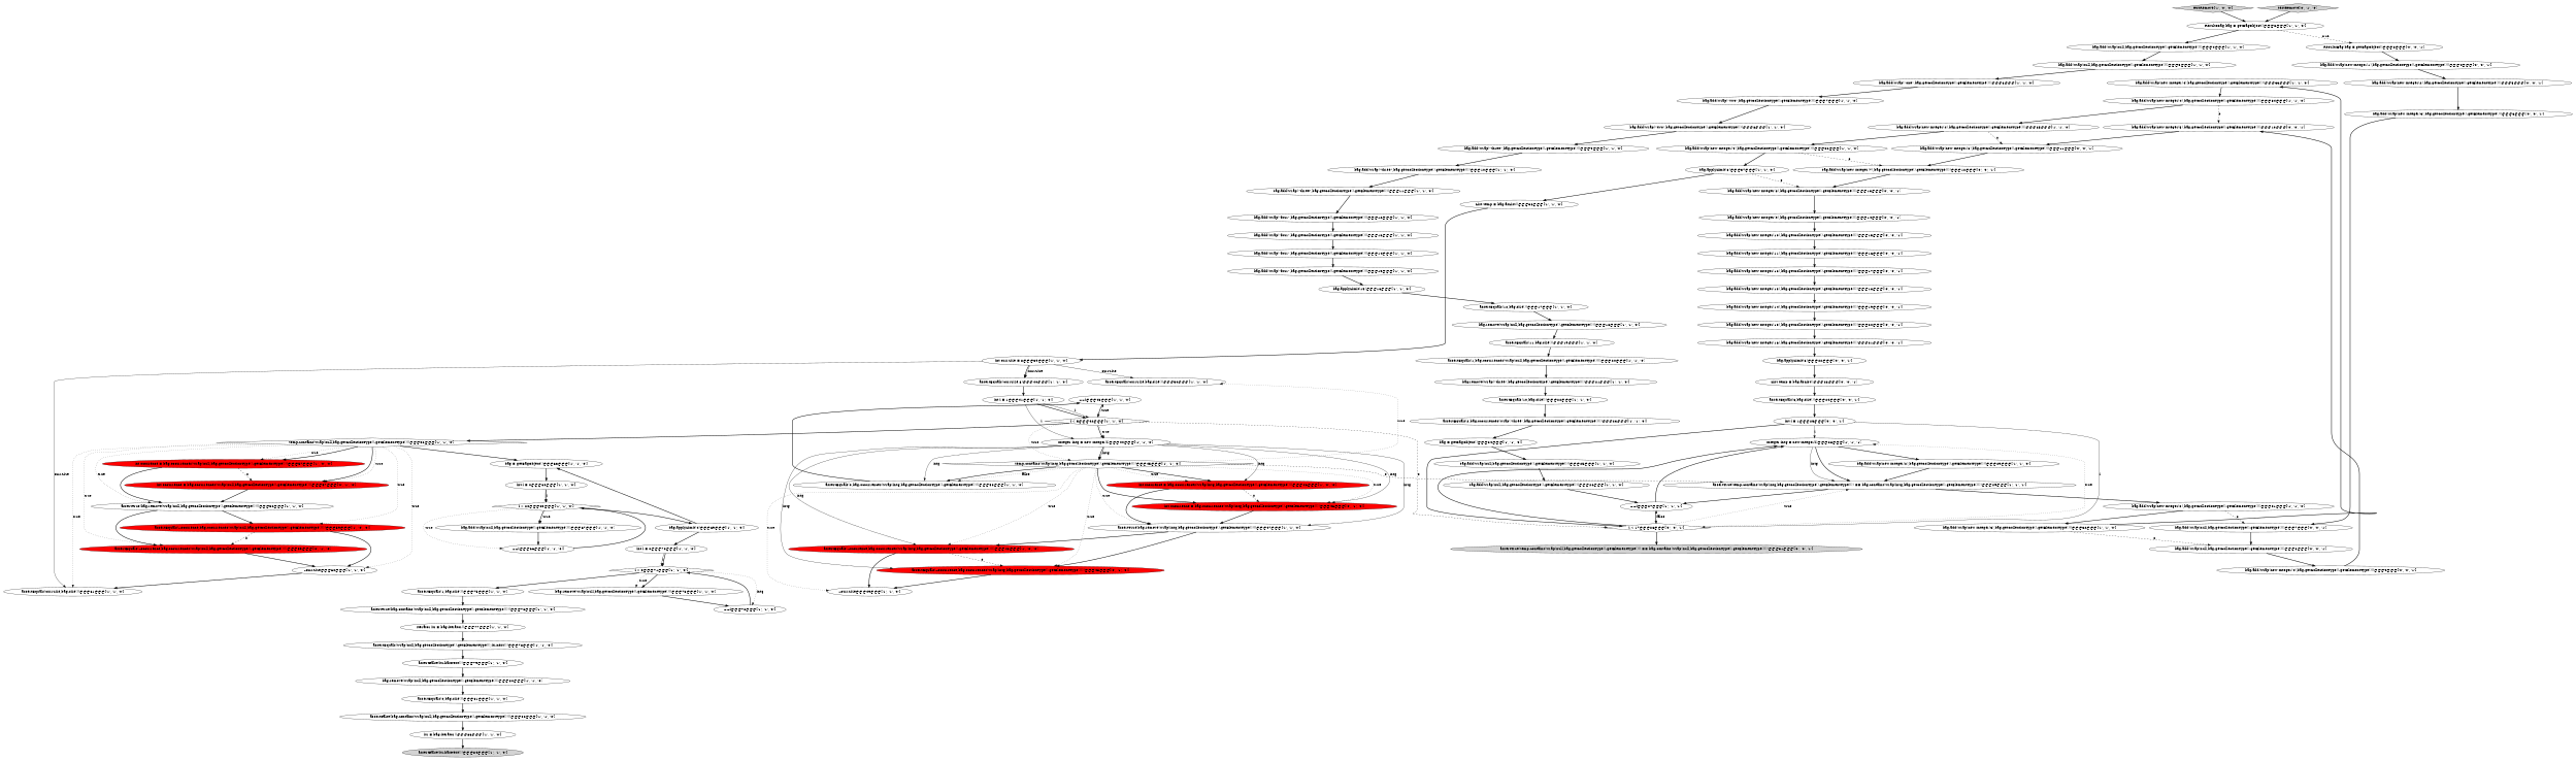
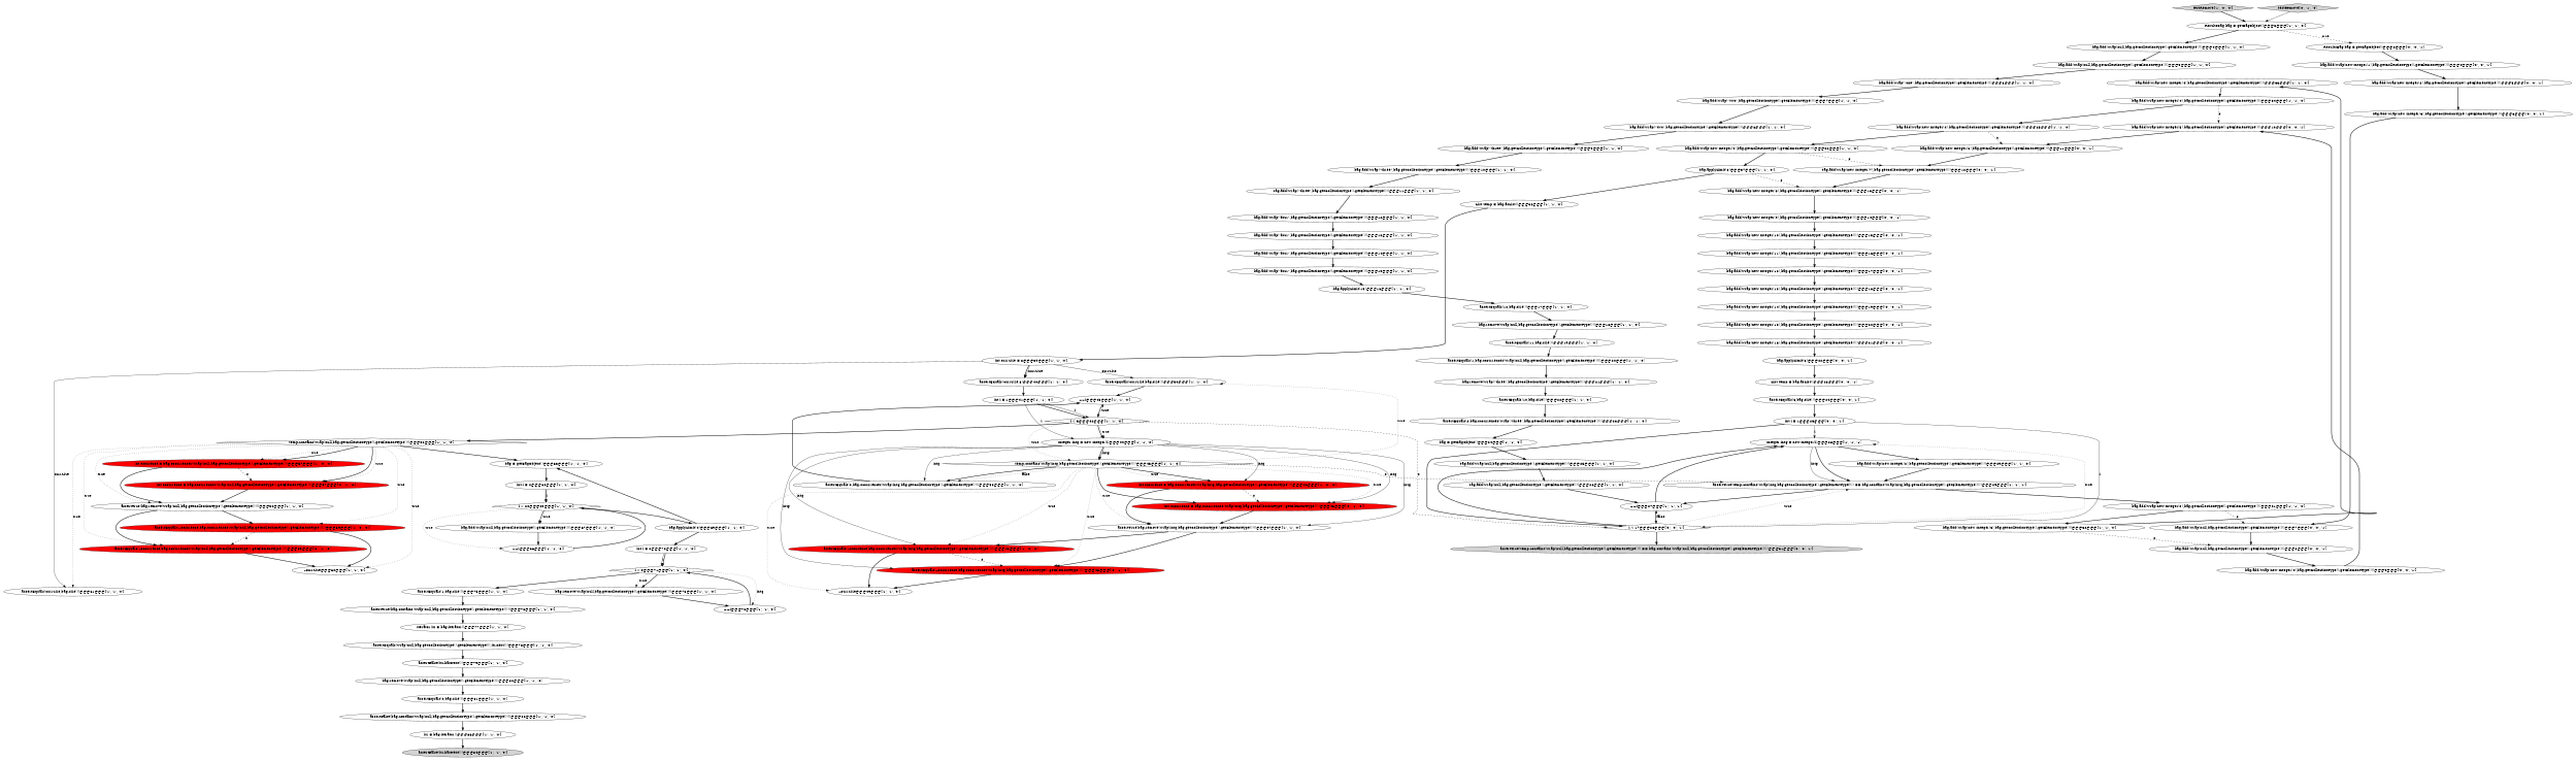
  digraph {
    node [fillcolor=white shape=ellipse style=filled]
    edge [style=bold]
    n1 [label="bag.add(wrap(new Integer(4),bag.getCollectionType().getElementType()))@@@33@@@['1', '1', '0']"]
    n2 [label="bag.add(wrap(new Integer(4),bag.getCollectionType().getElementType()))@@@34@@@['1', '1', '0']"]
    n3 [label="bag.add(wrap(new Integer(5),bag.getCollectionType().getElementType()))@@@10@@@['0', '0', '1']"]
    n4 [label="bag.add(wrap(new Integer(4),bag.getCollectionType().getElementType()))@@@35@@@['1', '1', '0']"]
    n5 [fillcolor=red label="int occurence = bag.occurrences(wrap(null,bag.getCollectionType().getElementType()))@@@57@@@['1', '0', '0']"]
    n6 [label="assertTrue(bag.remove(wrap(null,bag.getCollectionType().getElementType())))@@@58@@@['1', '1', '0']"]
    n7 [fillcolor=red label="int occurrence = bag.occurrences(wrap(null,bag.getCollectionType().getElementType()))@@@57@@@['0', '1', '0']"]
    n8 [fillcolor=red label="assertEquals(--occurrence,bag.occurrences(wrap(null,bag.getCollectionType().getElementType())))@@@59@@@['0', '1', '0']"]
    n9 [fillcolor=red label="assertEquals(--occurence,bag.occurrences(wrap(null,bag.getCollectionType().getElementType())))@@@59@@@['1', '0', '0']"]
    n10 [label="++i@@@66@@@['1', '1', '0']"]
    n11 [label="i < 20@@@65@@@['1', '1', '0']" shape=diamond]
    n12 [label="bag.add(wrap(null,bag.getCollectionType().getElementType()))@@@67@@@['1', '1', '0']"]
    n13 [label="bag.applyLimit(4)@@@69@@@['1', '1', '0']"]
    n14 [label="bag.add(wrap(new Integer(3),bag.getCollectionType().getElementType()))@@@32@@@['1', '1', '0']"]
    n15 [label="bag.add(wrap(null,bag.getCollectionType().getElementType()))@@@8@@@['0', '0', '1']"]
    n16 [label="bag.add(wrap(new Integer(4),bag.getCollectionType().getElementType()))@@@9@@@['0', '0', '1']"]
    n17 [label="bag.add(wrap(\"two\",bag.getCollectionType().getElementType()))@@@8@@@['1', '1', '0']"]
    n18 [label="bag.add(wrap(\"three\",bag.getCollectionType().getElementType()))@@@9@@@['1', '1', '0']"]
    n19 [label="bag.add(wrap(\"three\",bag.getCollectionType().getElementType()))@@@10@@@['1', '1', '0']"]
    n20 [label="bag.applyLimit(15)@@@16@@@['1', '1', '0']"]
    n21 [label="assertEquals(12,bag.size())@@@17@@@['1', '1', '0']"]
    n22 [label="bag.remove(wrap(null,bag.getCollectionType().getElementType()))@@@18@@@['1', '1', '0']"]
    n23 [fillcolor=red label="assertEquals(--occurence,bag.occurrences(wrap(intg,bag.getCollectionType().getElementType())))@@@48@@@['1', '0', '0']"]
    n24 [label="--currSize@@@49@@@['1', '1', '0']"]
    n25 [fillcolor=red label="assertEquals(--occurrence,bag.occurrences(wrap(intg,bag.getCollectionType().getElementType())))@@@48@@@['0', '1', '0']"]
    n26 [label="ResultsBag bag = getBagObject()@@@3@@@['1', '1', '0']"]
    n27 [label="bag.add(wrap(null,bag.getCollectionType().getElementType()))@@@4@@@['1', '1', '0']"]
    n28 [label="ResultsBag bag = getBagObject()@@@3@@@['0', '0', '1']"]
    n29 [label="bag.add(wrap(null,bag.getCollectionType().getElementType()))@@@5@@@['1', '1', '0']"]
    n30 [label="bag.add(wrap(new Integer(1),bag.getCollectionType().getElementType()))@@@4@@@['0', '0', '1']"]
    n31 [label="bag.add(wrap(new Integer(6),bag.getCollectionType().getElementType()))@@@11@@@['0', '0', '1']"]
    n32 [label="bag.add(wrap(new Integer(7),bag.getCollectionType().getElementType()))@@@12@@@['0', '0', '1']"]
    n33 [label="Integer intg = new Integer(i)@@@28@@@['1', '1', '1']"]
    n34 [label="assertTrue(temp.contains(wrap(intg,bag.getCollectionType().getElementType())) == bag.contains(wrap(intg,bag.getCollectionType().getElementType())))@@@29@@@['1', '1', '1']"]
    n35 [label="bag.add(wrap(new Integer(2),bag.getCollectionType().getElementType()))@@@29@@@['1', '1', '0']"]
    n36 [label="bag.add(wrap(new Integer(3),bag.getCollectionType().getElementType()))@@@31@@@['1', '1', '0']"]
    n37 [label="++i@@@27@@@['1', '1', '1']"]
    n38 [label="--currSize@@@60@@@['1', '1', '0']"]
    n39 [label="assertEquals(currSize,bag.size())@@@61@@@['1', '1', '0']"]
    n40 [fillcolor=red label="int occurrence = bag.occurrences(wrap(intg,bag.getCollectionType().getElementType()))@@@46@@@['0', '1', '0']"]
    n41 [label="assertTrue(bag.remove(wrap(intg,bag.getCollectionType().getElementType())))@@@47@@@['1', '1', '0']"]
    n42 [label="assertEquals(11,bag.size())@@@19@@@['1', '1', '0']"]
    n43 [label="assertEquals(1,bag.occurrences(wrap(null,bag.getCollectionType().getElementType())))@@@20@@@['1', '1', '0']"]
    n44 [label="bag.remove(wrap(\"three\",bag.getCollectionType().getElementType()))@@@21@@@['1', '1', '0']"]
    n45 [label="assertEquals(currSize,bag.size())@@@50@@@['1', '1', '0']"]
    n46 [label="++i@@@43@@@['1', '1', '0']"]
    n47 [label="i < 5@@@42@@@['1', '1', '0']" shape=diamond]
    n48 [label="bag = getBagObject()@@@63@@@['1', '1', '0']"]
    n49 [label="int i = 0@@@64@@@['1', '1', '0']"]
    n50 [label="bag = getBagObject()@@@24@@@['1', '1', '0']"]
    n51 [label="bag.add(wrap(null,bag.getCollectionType().getElementType()))@@@25@@@['1', '1', '0']"]
    n52 [label="bag.add(wrap(null,bag.getCollectionType().getElementType()))@@@26@@@['1', '1', '0']"]
    n53 [label="int i = 0@@@70@@@['1', '1', '0']"]
    n54 [label="i < 3@@@71@@@['1', '1', '0']" shape=diamond]
    n55 [label="++i@@@72@@@['1', '1', '0']"]
    n56 [label="assertEquals(1,bag.size())@@@75@@@['1', '1', '0']"]
    n57 [label="bag.remove(wrap(null,bag.getCollectionType().getElementType()))@@@73@@@['1', '1', '0']"]
    n58 [label="bag.add(wrap(new Integer(3),bag.getCollectionType().getElementType()))@@@6@@@['0', '0', '1']"]
    n59 [label="bag.add(wrap(null,bag.getCollectionType().getElementType()))@@@7@@@['0', '0', '1']"]
    n60 [label="List temp = bag.asList()@@@38@@@['1', '1', '0']"]
    n61 [label="int currSize = 8@@@39@@@['1', '1', '0']"]
    n62 [label="assertEquals(currSize,8)@@@40@@@['1', '1', '0']"]
    n63 [label="bag.applyLimit(8)@@@37@@@['1', '1', '0']"]
    n64 [label="bag.add(wrap(new Integer(8),bag.getCollectionType().getElementType()))@@@13@@@['0', '0', '1']"]
    n65 [label="bag.add(wrap(new Integer(9),bag.getCollectionType().getElementType()))@@@14@@@['0', '0', '1']"]
    n66 [label="temp.contains(wrap(null,bag.getCollectionType().getElementType()))@@@56@@@['1', '1', '0']" shape=diamond]
    n67 [fillcolor=lightgray label="assertFalse(itr.hasNext())@@@84@@@['1', '1', '0']"]
    n68 [label="bag.add(wrap(new Integer(16),bag.getCollectionType().getElementType()))@@@21@@@['0', '0', '1']"]
    n69 [label="bag.applyLimit(6)@@@22@@@['0', '0', '1']"]
    n70 [label="List temp = bag.asList()@@@23@@@['0', '0', '1']"]
    n71 [label="bag.add(wrap(new Integer(15),bag.getCollectionType().getElementType()))@@@20@@@['0', '0', '1']"]
    n72 [label="bag.add(wrap(new Integer(10),bag.getCollectionType().getElementType()))@@@15@@@['0', '0', '1']"]
    n73 [label="bag.add(wrap(new Integer(11),bag.getCollectionType().getElementType()))@@@16@@@['0', '0', '1']"]
    n74 [label="Integer intg = new Integer(i)@@@44@@@['1', '1', '0']"]
    n75 [label="temp.contains(wrap(intg,bag.getCollectionType().getElementType()))@@@45@@@['1', '1', '0']" shape=diamond]
    n76 [label="i < 17@@@26@@@['0', '0', '1']" shape=diamond]
    n77 [label="assertEquals(0,bag.occurrences(wrap(intg,bag.getCollectionType().getElementType())))@@@53@@@['1', '1', '0']"]
    n78 [fillcolor=red label="int occurence = bag.occurrences(wrap(intg,bag.getCollectionType().getElementType()))@@@46@@@['1', '0', '0']"]
    n79 [fillcolor=lightgray label="assertTrue(temp.contains(wrap(null,bag.getCollectionType().getElementType())) == bag.contains(wrap(null,bag.getCollectionType().getElementType())))@@@31@@@['0', '0', '1']"]
    n80 [label="assertEquals(10,bag.size())@@@22@@@['1', '1', '0']"]
    n81 [label="assertEquals(2,bag.occurrences(wrap(\"three\",bag.getCollectionType().getElementType())))@@@23@@@['1', '1', '0']"]
    n82 [label="bag.add(wrap(new Integer(4),bag.getCollectionType().getElementType()))@@@36@@@['1', '1', '0']"]
    n83 [label="assertFalse(itr.hasNext())@@@79@@@['1', '1', '0']"]
    n84 [label="bag.remove(wrap(null,bag.getCollectionType().getElementType()))@@@80@@@['1', '1', '0']"]
    n85 [label="assertEquals(0,bag.size())@@@81@@@['1', '1', '0']"]
    n86 [label="bag.add(wrap(new Integer(13),bag.getCollectionType().getElementType()))@@@18@@@['0', '0', '1']"]
    n87 [label="bag.add(wrap(new Integer(14),bag.getCollectionType().getElementType()))@@@19@@@['0', '0', '1']"]
    n88 [label="bag.add(wrap(\"four\",bag.getCollectionType().getElementType()))@@@13@@@['1', '1', '0']"]
    n89 [label="bag.add(wrap(\"four\",bag.getCollectionType().getElementType()))@@@14@@@['1', '1', '0']"]
    n90 [label="bag.add(wrap(\"four\",bag.getCollectionType().getElementType()))@@@15@@@['1', '1', '0']"]
    n91 [label="assertEquals(6,bag.size())@@@24@@@['0', '0', '1']"]
    n92 [label="int i = 1@@@25@@@['0', '0', '1']"]
    n93 [label="bag.add(wrap(\"one\",bag.getCollectionType().getElementType()))@@@6@@@['1', '1', '0']"]
    n94 [label="bag.add(wrap(\"two\",bag.getCollectionType().getElementType()))@@@7@@@['1', '1', '0']"]
    n95 [label="bag.add(wrap(\"three\",bag.getCollectionType().getElementType()))@@@11@@@['1', '1', '0']"]
    n96 [label="bag.add(wrap(\"four\",bag.getCollectionType().getElementType()))@@@12@@@['1', '1', '0']"]
    n97 [label="int i = 1@@@41@@@['1', '1', '0']"]
    n98 [label="bag.add(wrap(new Integer(12),bag.getCollectionType().getElementType()))@@@17@@@['0', '0', '1']"]
    n99 [label="assertTrue(bag.contains(wrap(null,bag.getCollectionType().getElementType())))@@@76@@@['1', '1', '0']"]
    n100 [label="assertFalse(bag.contains(wrap(null,bag.getCollectionType().getElementType())))@@@82@@@['1', '1', '0']"]
    n101 [label="itr = bag.iterator()@@@83@@@['1', '1', '0']"]
    n102 [label="bag.add(wrap(new Integer(2),bag.getCollectionType().getElementType()))@@@5@@@['0', '0', '1']"]
    n103 [label="Iterator itr = bag.iterator()@@@77@@@['1', '1', '0']"]
    n104 [label="assertEquals(wrap(null,bag.getCollectionType().getElementType()),itr.next())@@@78@@@['1', '1', '0']"]
    n105 [fillcolor=lightgray label="testRemove['1', '0', '0']" shape=diamond]
    n106 [fillcolor=lightgray label="testRemove['0', '1', '0']" shape=diamond]
    n1 -> n2
    n2 -> n3 [label=0 style=dashed]
    n2 -> n4
    n3 -> n31
    n4 -> n31 [label=0 style=dashed]
    n4 -> n82
    n5 -> n6
    n5 -> n7 [label=0 style=dashed]
    n6 -> n8
    n6 -> n9
    n7 -> n6
    n8 -> n38
    n9 -> n8 [label=0 style=dashed]
    n9 -> n38
    n10 -> n11
    n11 -> n10 [label=true style=dotted]
    n11 -> n12 [label=true style=dotted]
    n11 -> n12
    n11 -> n13
    n12 -> n10
    n13 -> n48
    n13 -> n53
    n14 -> n1
    n14 -> n15 [label=0 style=dashed]
    n15 -> n16
    n16 -> n3
    n17 -> n18
    n18 -> n19
    n19 -> n95
    n20 -> n21
    n21 -> n22
    n22 -> n42
    n23 -> n24
    n23 -> n25 [label=0 style=dashed]
    n25 -> n24
    n26 -> n27
    n26 -> n28 [label=true style=dashed]
    n27 -> n29
    n28 -> n30
    n29 -> n93
    n30 -> n102
    n31 -> n32
    n32 -> n64
    n33 -> n34 [label=intg style=solid]
    n33 -> n34
    n33 -> n35
    n34 -> n36
    n34 -> n37
    n35 -> n34
    n36 -> n14
    n36 -> n59 [label=0 style=dashed]
    n37 -> n33
    n37 -> n76
-   n38 -> n39
    n40 -> n41
    n41 -> n23
    n41 -> n25
    n42 -> n43
    n43 -> n44
    n44 -> n80
+   n45 -> n46
    n46 -> n47
    n47 -> n46 [label=true style=dotted]
    n47 -> n66
    n47 -> n74
    n47 -> n74 [label=true style=dotted]
    n47 -> n75 [label=true style=dotted]
    n47 -> n76 [label=0 style=dashed]
    n48 -> n49
    n49 -> n11 [label=i style=solid]
    n49 -> n11
    n50 -> n51
    n51 -> n52
    n52 -> n37
    n53 -> n54
    n53 -> n54 [label=i style=solid]
    n54 -> n55 [label=intg style=dotted]
    n54 -> n56
    n54 -> n57
    n54 -> n57 [label=true style=dotted]
    n55 -> n54
    n56 -> n99
    n57 -> n55
    n58 -> n59
    n59 -> n15
    n60 -> n61
    n61 -> n39 [label=currSize style=solid]
    n61 -> n45 [label=currSize style=solid]
    n61 -> n62
    n61 -> n62 [label=currSize style=solid]
    n62 -> n97
    n63 -> n60
    n63 -> n64 [label=0 style=dashed]
    n64 -> n65
    n65 -> n72
    n66 -> n5 [label=true style=dotted]
    n66 -> n5
    n66 -> n6 [label=true style=dotted]
    n66 -> n7
    n66 -> n7 [label=true style=dotted]
    n66 -> n8 [label=true style=dotted]
    n66 -> n9 [label=true style=dotted]
    n66 -> n38 [label=true style=dotted]
    n66 -> n39 [label=true style=dotted]
    n66 -> n48
    n68 -> n69
    n69 -> n70
    n70 -> n91
    n71 -> n68
    n72 -> n73
    n73 -> n98
    n74 -> n23 [label=intg style=solid]
    n74 -> n25 [label=intg style=solid]
    n74 -> n40 [label=intg style=solid]
    n74 -> n41 [label=intg style=solid]
    n74 -> n75
    n74 -> n75 [label=intg style=solid]
    n74 -> n77 [label=intg style=solid]
    n74 -> n78 [label=intg style=solid]
    n75 -> n23 [label=true style=dotted]
    n75 -> n24 [label=true style=dotted]
    n75 -> n25 [label=true style=dotted]
    n75 -> n34 [label=0 style=dashed]
    n75 -> n40
    n75 -> n40 [label=true style=dotted]
    n75 -> n41 [label=true style=dotted]
    n75 -> n45 [label=true style=dotted]
    n75 -> n77 [label=false style=dotted]
    n75 -> n77
    n75 -> n78
    n75 -> n78 [label=true style=dotted]
    n76 -> n33 [label=true style=dotted]
    n76 -> n33
    n76 -> n34 [label=true style=dotted]
    n76 -> n37 [label=false style=dotted]
    n76 -> n79
    n77 -> n46
    n78 -> n40 [label=0 style=dashed]
    n78 -> n41
    n80 -> n81
    n81 -> n50
    n82 -> n32 [label=0 style=dashed]
    n82 -> n63
    n83 -> n84
    n84 -> n85
    n85 -> n100
    n86 -> n87
    n87 -> n71
    n88 -> n89
    n89 -> n90
    n90 -> n20
    n91 -> n92
    n92 -> n33 [label=i style=solid]
    n92 -> n76
    n92 -> n76 [label=i style=solid]
    n93 -> n94
    n94 -> n17
    n95 -> n96
    n96 -> n88
    n97 -> n47
    n97 -> n47 [label=i style=solid]
    n97 -> n74 [label=i style=solid]
    n98 -> n86
    n99 -> n103
    n100 -> n101
    n101 -> n67
    n102 -> n58
    n103 -> n104
    n104 -> n83
    n105 -> n26
-   n106 -> n26
+   n106 -> n26 [style=solid]
  }
